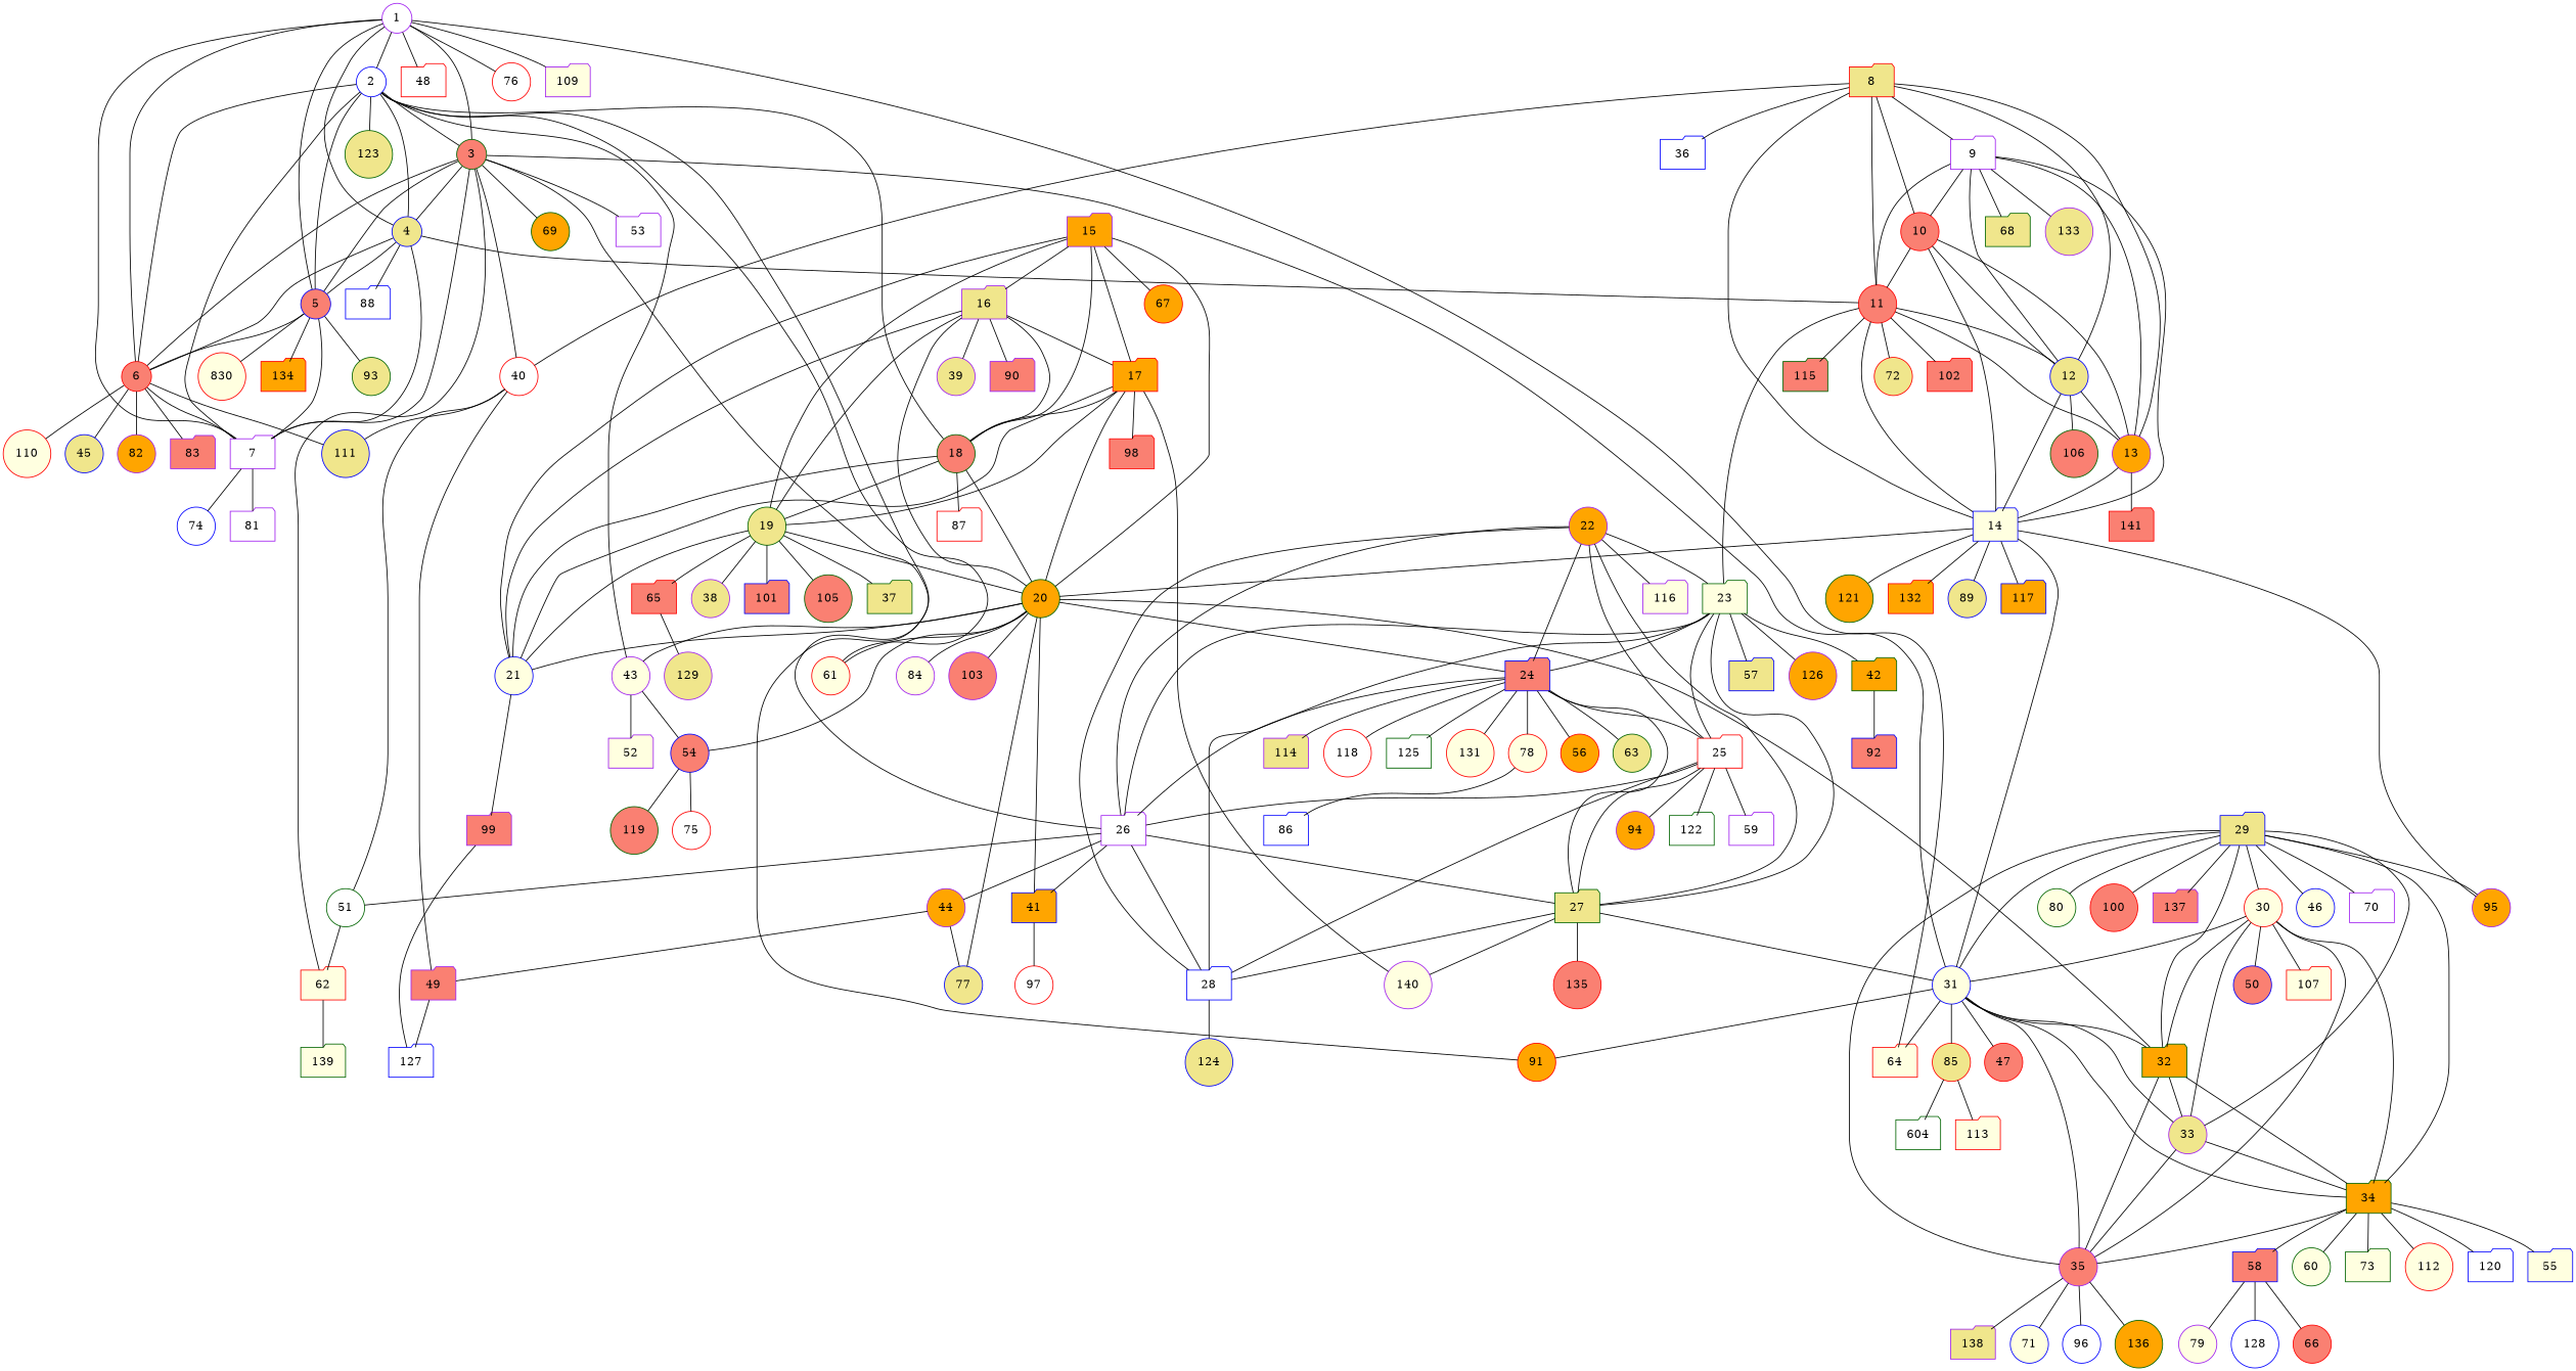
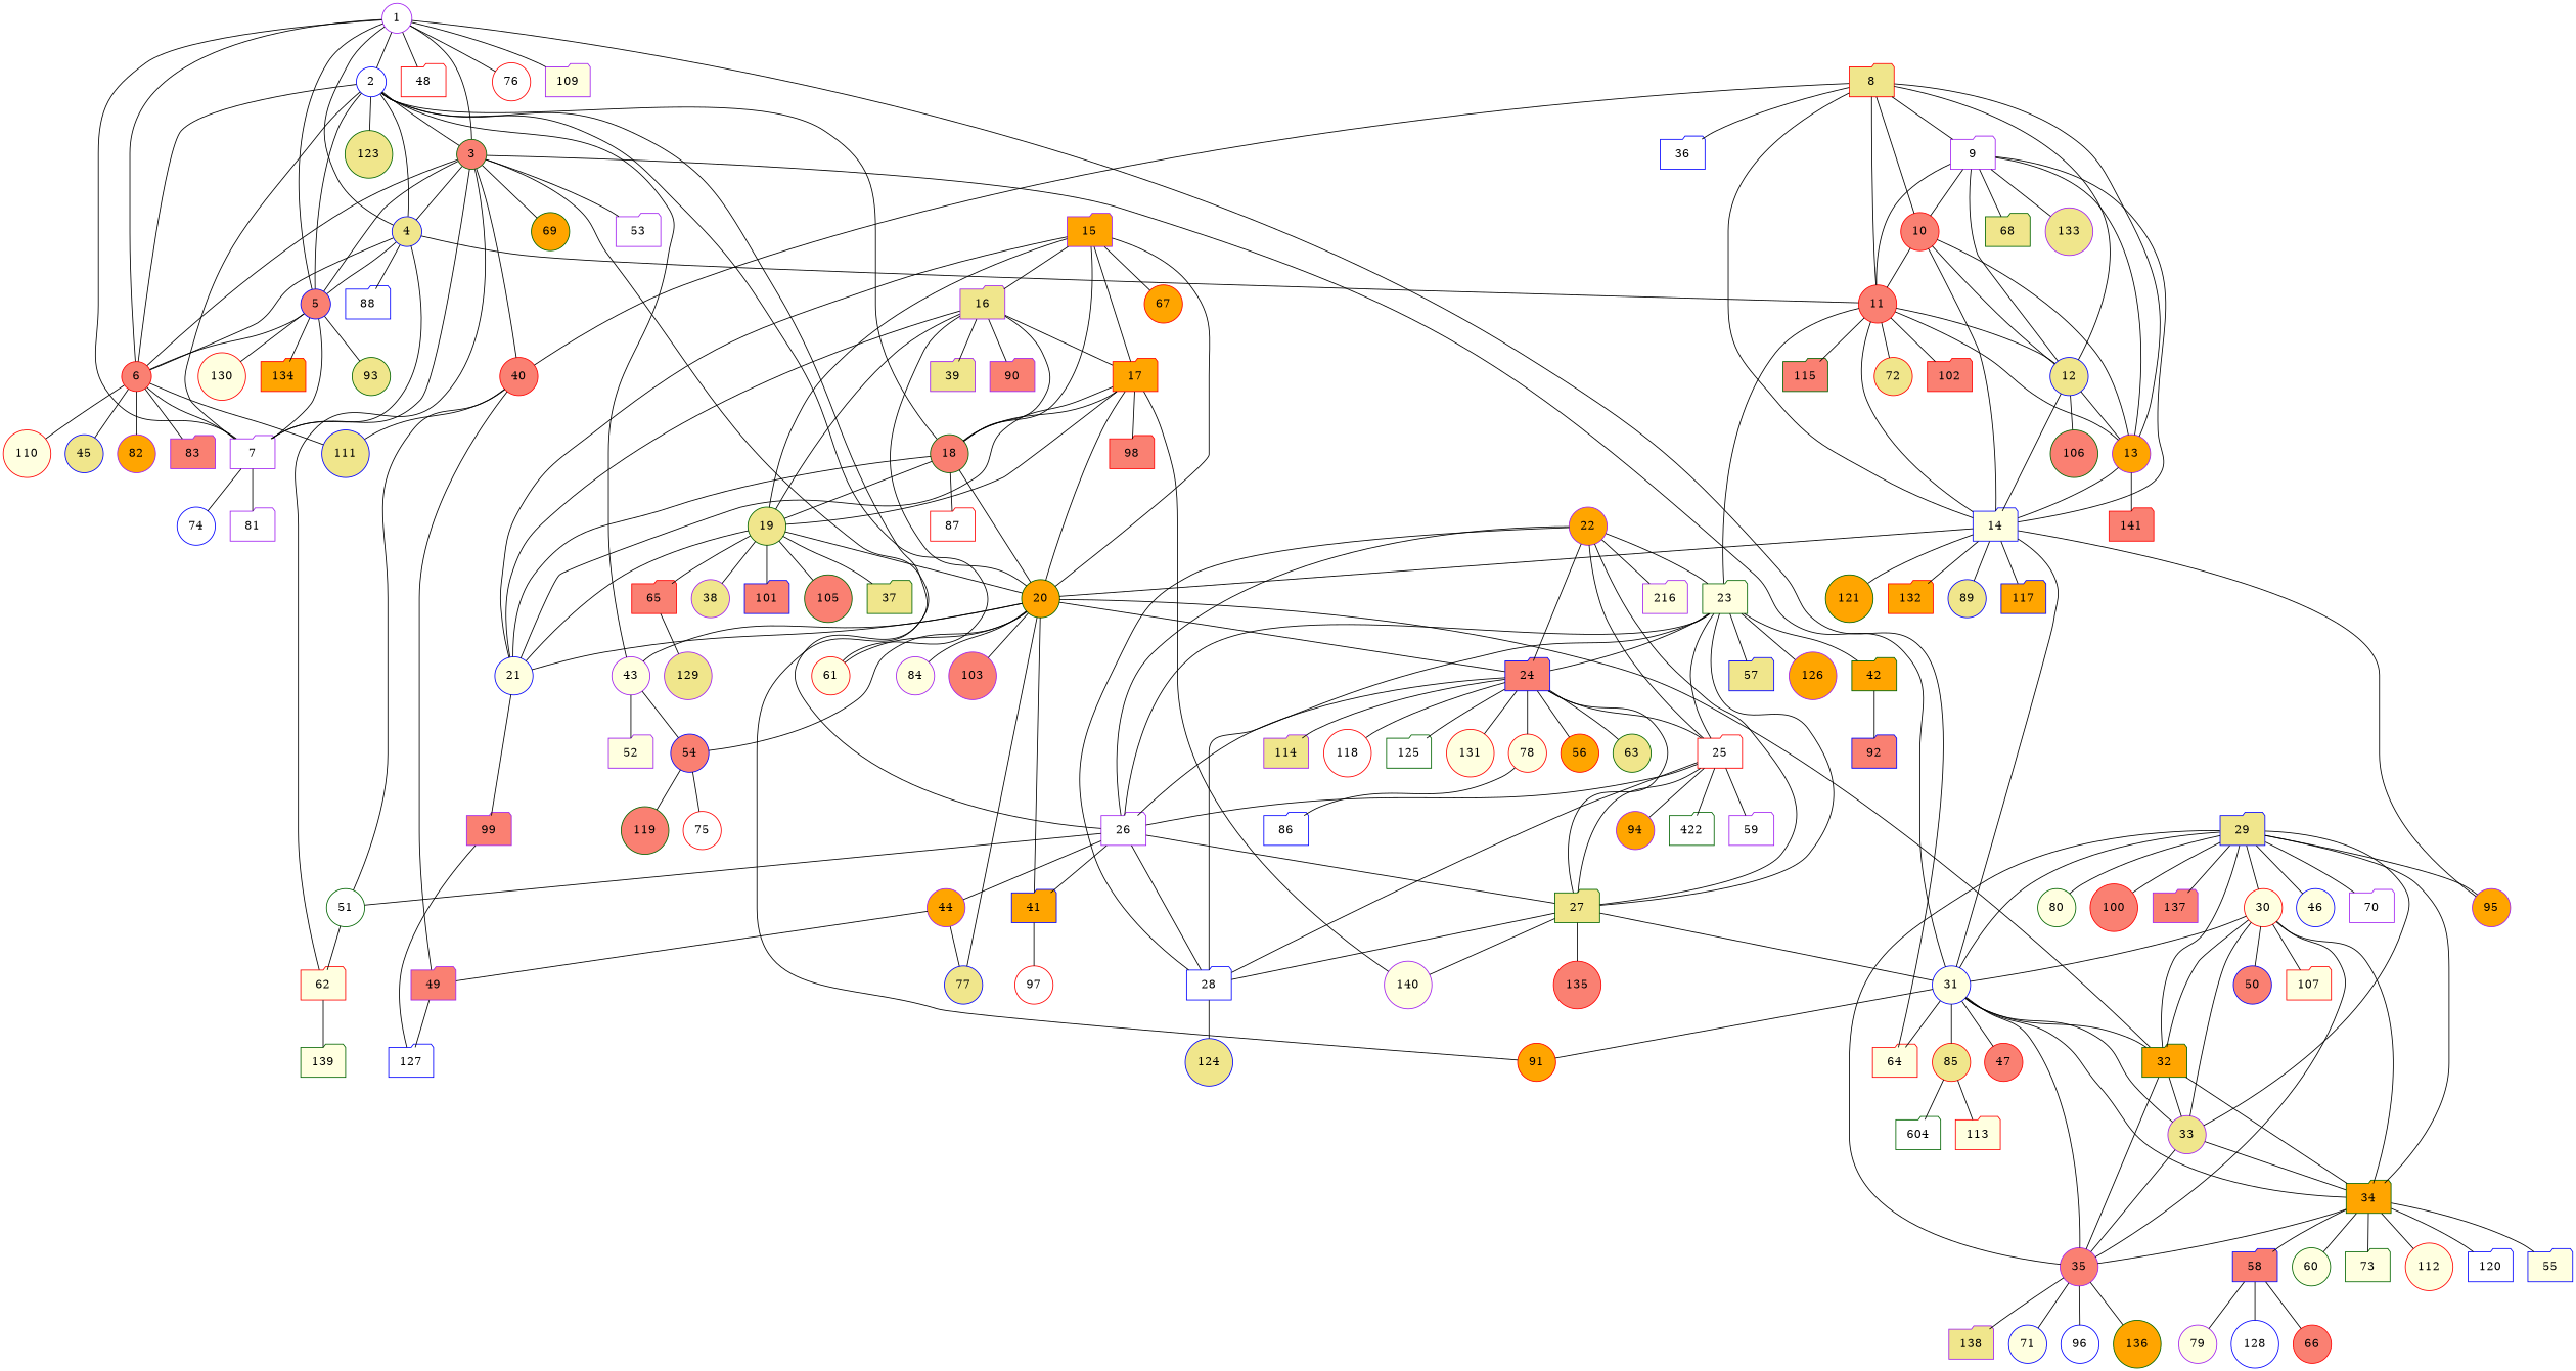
  graph {
    node [color=red fillcolor=salmon shape=circle style=filled]
    1 [color=purple fillcolor=white]
    2 [color=blue fillcolor=white]
    3 [color=darkgreen]
    4 [color=blue fillcolor=khaki]
    5 [color=blue]
    6
    7 [color=purple fillcolor=white shape=folder]
    48 [fillcolor=white shape=folder]
    64 [fillcolor=lightyellow shape=folder]
    76 [fillcolor=white]
    109 [color=purple fillcolor=lightyellow shape=folder]
    18 [color=darkgreen]
    43 [color=purple fillcolor=lightyellow]
    61 [fillcolor=lightyellow]
    91 [fillcolor=orange]
    123 [color=darkgreen fillcolor=khaki]
    26 [color=purple fillcolor=white shape=folder]
    31 [color=blue fillcolor=lightyellow]
-   40 [fillcolor=white]
+   40
    53 [color=purple fillcolor=white shape=folder]
    62 [fillcolor=lightyellow shape=folder]
    69 [color=darkgreen fillcolor=orange]
    11
    88 [color=blue fillcolor=white shape=folder]
    93 [color=darkgreen fillcolor=khaki]
-   130 [fillcolor=lightyellow label=830]
+   130 [fillcolor=lightyellow]
    134 [fillcolor=orange shape=folder]
    45 [color=blue fillcolor=khaki]
    82 [color=purple fillcolor=orange]
    83 [color=purple shape=folder]
    110 [fillcolor=lightyellow]
    111 [color=blue fillcolor=khaki]
    74 [color=blue fillcolor=white]
    81 [color=purple fillcolor=white shape=folder]
    20 [color=darkgreen fillcolor=orange]
    19 [color=darkgreen fillcolor=khaki]
    21 [color=blue fillcolor=lightyellow]
    87 [fillcolor=white shape=folder]
    54 [color=blue]
    52 [color=purple fillcolor=lightyellow shape=folder]
    41 [color=blue fillcolor=orange shape=folder]
    27 [color=darkgreen fillcolor=khaki shape=folder]
    28 [color=blue fillcolor=white shape=folder]
    44 [color=purple fillcolor=orange]
    51 [color=darkgreen fillcolor=white]
    32 [color=darkgreen fillcolor=orange shape=folder]
    33 [color=purple fillcolor=khaki]
    34 [color=darkgreen fillcolor=orange shape=folder]
    35 [color=purple]
    47
    85 [fillcolor=khaki]
    49 [color=purple shape=folder]
    139 [color=darkgreen fillcolor=lightyellow shape=folder]
    12 [color=blue fillcolor=khaki]
    13 [color=purple fillcolor=orange]
    14 [color=blue fillcolor=lightyellow shape=folder]
    23 [color=darkgreen fillcolor=lightyellow shape=folder]
    72 [fillcolor=khaki]
    102 [shape=folder]
    115 [color=darkgreen shape=folder]
    8 [fillcolor=khaki shape=folder]
    9 [color=purple fillcolor=white shape=folder]
    10
    36 [color=blue fillcolor=white shape=folder]
    68 [color=darkgreen fillcolor=khaki shape=folder]
    133 [color=purple fillcolor=khaki]
    106 [color=darkgreen]
    141 [shape=folder]
    89 [color=blue fillcolor=khaki]
    95 [color=purple fillcolor=orange]
    117 [color=blue fillcolor=orange shape=folder]
    121 [color=darkgreen fillcolor=orange]
    132 [fillcolor=orange shape=folder]
    24 [color=blue shape=folder]
    25 [fillcolor=white shape=folder]
    42 [color=darkgreen fillcolor=orange shape=folder]
    57 [color=blue fillcolor=khaki shape=folder]
    126 [color=purple fillcolor=orange]
    77 [color=blue fillcolor=khaki]
    84 [color=purple fillcolor=lightyellow]
    103 [color=purple]
    15 [color=purple fillcolor=orange shape=folder]
    16 [color=purple fillcolor=khaki shape=folder]
    17 [fillcolor=orange shape=folder]
    67 [fillcolor=orange]
-   39 [color=purple fillcolor=khaki]
+   39 [color=purple fillcolor=khaki shape=folder]
    90 [color=purple shape=folder]
    98 [shape=folder]
    140 [color=purple fillcolor=lightyellow]
    37 [color=darkgreen fillcolor=khaki shape=folder]
    38 [color=purple fillcolor=khaki]
    65 [shape=folder]
    101 [color=blue shape=folder]
    105 [color=darkgreen]
    99 [color=purple shape=folder]
    129 [color=purple fillcolor=khaki]
    56 [fillcolor=orange]
    63 [color=darkgreen fillcolor=khaki]
    78 [fillcolor=lightyellow]
    114 [color=purple fillcolor=khaki shape=folder]
    118 [fillcolor=white]
    125 [color=darkgreen fillcolor=white shape=folder]
    131 [fillcolor=lightyellow]
    97 [fillcolor=white]
    75 [fillcolor=white]
    119 [color=darkgreen]
    127 [color=blue fillcolor=white shape=folder]
    22 [color=purple fillcolor=orange]
-   116 [color=purple fillcolor=lightyellow shape=folder]
+   116 [color=purple fillcolor=lightyellow shape=folder label=216]
    59 [color=purple fillcolor=white shape=folder]
    94 [color=purple fillcolor=orange]
-   122 [color=darkgreen fillcolor=white shape=folder]
+   122 [color=darkgreen fillcolor=white shape=folder label=422]
    135
    124 [color=blue fillcolor=khaki]
    92 [color=blue shape=folder]
    86 [color=blue fillcolor=white shape=folder]
    29 [color=blue fillcolor=khaki shape=folder]
    30 [fillcolor=lightyellow]
    46 [color=blue fillcolor=lightyellow]
    70 [color=purple fillcolor=white shape=folder]
    80 [color=darkgreen fillcolor=lightyellow]
    100
    137 [color=purple shape=folder]
    50 [color=blue]
    107 [fillcolor=lightyellow shape=folder]
    55 [color=blue fillcolor=lightyellow shape=folder]
    58 [color=blue shape=folder]
    60 [color=darkgreen fillcolor=lightyellow]
    73 [color=darkgreen fillcolor=lightyellow shape=folder]
    112 [fillcolor=lightyellow]
    120 [color=blue fillcolor=white shape=folder]
    71 [color=blue fillcolor=lightyellow]
    96 [color=blue fillcolor=white]
    136 [color=darkgreen fillcolor=orange]
    138 [color=purple fillcolor=khaki shape=folder]
    n136 [color=darkgreen fillcolor=white label=604 shape=folder]
    113 [fillcolor=lightyellow shape=folder]
    66
    79 [color=purple fillcolor=lightyellow]
    128 [color=blue fillcolor=white]
    1 -- 2
    1 -- 3
    1 -- 4
    1 -- 5
    1 -- 6
    1 -- 7
    1 -- 48
    1 -- 64
    1 -- 76
    1 -- 109
    2 -- 3
    2 -- 4
    2 -- 5
    2 -- 6
    2 -- 7
    2 -- 18
    2 -- 43
    2 -- 61
    2 -- 91
    2 -- 123
    3 -- 4
    3 -- 5
    3 -- 6
    3 -- 7
    3 -- 26
    3 -- 31
    3 -- 40
    3 -- 53
    3 -- 62
    3 -- 69
    4 -- 5
    4 -- 6
    4 -- 7
    4 -- 11
    4 -- 88
    5 -- 6
    5 -- 7
    5 -- 93
    5 -- 130
    5 -- 134
    6 -- 7
    6 -- 45
    6 -- 82
    6 -- 83
    6 -- 110
    6 -- 111
    7 -- 74
    7 -- 81
    18 -- 20
    18 -- 19
    18 -- 21
    18 -- 87
    43 -- 54
    43 -- 52
    26 -- 41
    26 -- 27
    26 -- 28
    26 -- 44
    26 -- 51
    31 -- 64
    31 -- 91
    31 -- 32
    31 -- 33
    31 -- 34
    31 -- 35
    31 -- 47
    31 -- 85
    40 -- 111
    40 -- 51
    40 -- 49
    62 -- 139
    11 -- 12
    11 -- 13
    11 -- 14
    11 -- 23
    11 -- 72
    11 -- 102
    11 -- 115
    20 -- 43
    20 -- 61
    20 -- 21
    20 -- 54
    20 -- 41
    20 -- 32
    20 -- 24
    20 -- 77
    20 -- 84
    20 -- 103
    19 -- 20
    19 -- 21
    19 -- 37
    19 -- 38
    19 -- 65
    19 -- 101
    19 -- 105
    21 -- 99
    54 -- 75
    54 -- 119
    41 -- 97
    27 -- 31
    27 -- 28
    27 -- 140
    27 -- 135
    28 -- 124
    44 -- 49
    44 -- 77
    51 -- 62
    32 -- 33
    32 -- 34
    32 -- 35
    33 -- 34
    33 -- 35
    34 -- 35
    34 -- 55
    34 -- 58
    34 -- 60
    34 -- 73
    34 -- 112
    34 -- 120
    35 -- 71
    35 -- 96
    35 -- 136
    35 -- 138
    85 -- n136
    85 -- 113
    49 -- 127
    12 -- 13
    12 -- 14
    12 -- 106
    13 -- 14
    13 -- 141
    14 -- 31
    14 -- 20
    14 -- 89
    14 -- 95
    14 -- 117
    14 -- 121
    14 -- 132
    23 -- 26
    23 -- 27
    23 -- 28
    23 -- 24
    23 -- 25
    23 -- 42
    23 -- 57
    23 -- 126
    8 -- 40
    8 -- 11
    8 -- 12
    8 -- 13
    8 -- 14
    8 -- 9
    8 -- 10
    8 -- 36
    9 -- 11
    9 -- 12
    9 -- 13
    9 -- 14
    9 -- 10
    9 -- 68
    9 -- 133
    10 -- 11
    10 -- 12
    10 -- 13
    10 -- 14
    24 -- 26
    24 -- 27
    24 -- 25
    24 -- 56
    24 -- 63
    24 -- 78
    24 -- 114
    24 -- 118
    24 -- 125
    24 -- 131
    25 -- 26
    25 -- 27
    25 -- 28
    25 -- 59
    25 -- 94
    25 -- 122
    42 -- 92
    15 -- 18
    15 -- 20
    15 -- 19
    15 -- 21
    15 -- 16
    15 -- 17
    15 -- 67
    16 -- 18
    16 -- 20
    16 -- 19
    16 -- 21
    16 -- 17
    16 -- 39
    16 -- 90
    17 -- 18
    17 -- 20
    17 -- 19
    17 -- 21
    17 -- 98
    17 -- 140
    65 -- 129
    99 -- 127
    78 -- 86
    22 -- 26
    22 -- 27
    22 -- 28
    22 -- 23
    22 -- 24
    22 -- 25
    22 -- 116
    29 -- 31
    29 -- 32
    29 -- 33
    29 -- 34
    29 -- 35
    29 -- 95
    29 -- 30
    29 -- 46
    29 -- 70
    29 -- 80
    29 -- 100
    29 -- 137
    30 -- 31
    30 -- 32
    30 -- 33
    30 -- 34
    30 -- 35
    30 -- 50
    30 -- 107
    58 -- 66
    58 -- 79
    58 -- 128
  }
